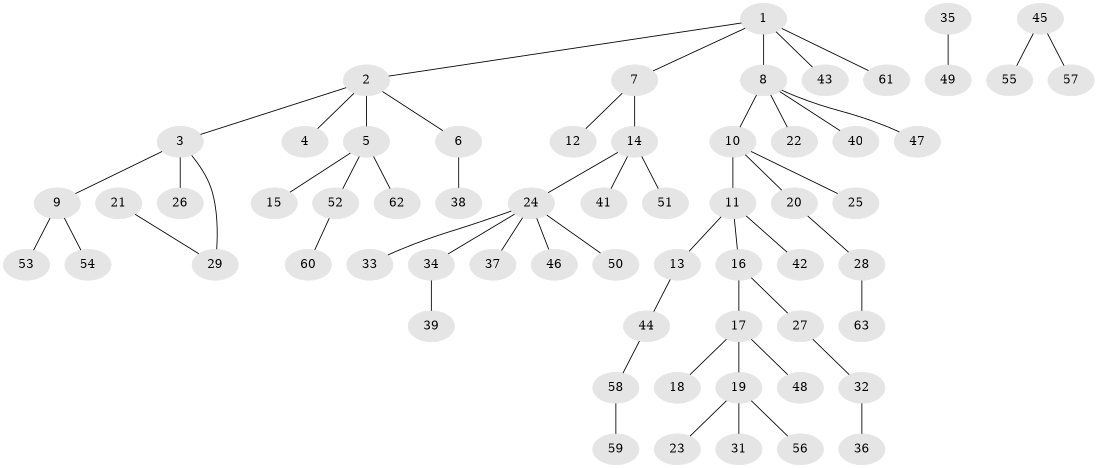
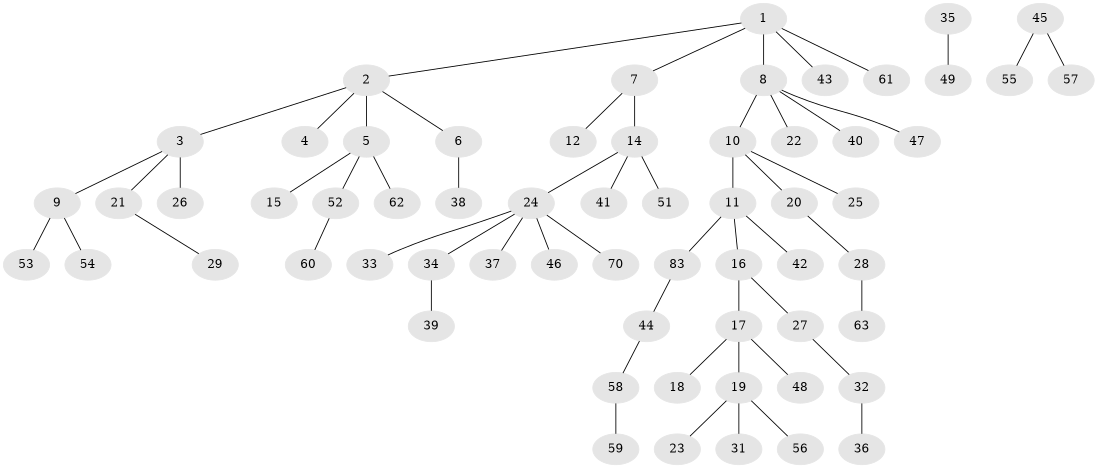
  graph {
    node [color=gray90 style=filled]
    1
    2
    7
    8
    43
    61
    3
    4
    5
    6
    12
    14
    10
    22
    40
    47
    9
    21
    26
    15
    52
    62
    38
    53
    54
    29
    60
    24
    41
    51
    11
    20
    25
-   13
+   13 [label=83]
    16
    42
    28
    44
    17
    27
    58
    33
    34
    37
    46
-   50
+   50 [label=70]
    18
    19
    48
    32
    23
    31
    56
    63
    39
    36
    35
    49
    45
    55
    57
    59
    1 -- 2
    1 -- 7
    1 -- 8
    1 -- 43
    1 -- 61
    2 -- 3
    2 -- 4
    2 -- 5
    2 -- 6
    7 -- 12
    7 -- 14
    8 -- 10
    8 -- 22
    8 -- 40
    8 -- 47
    3 -- 9
-   3 -- 29
+   3 -- 21
    3 -- 26
    5 -- 15
    5 -- 52
    5 -- 62
    6 -- 38
    14 -- 24
    14 -- 41
    14 -- 51
    10 -- 11
    10 -- 20
    10 -- 25
    9 -- 53
    9 -- 54
    21 -- 29
    52 -- 60
    24 -- 33
    24 -- 34
    24 -- 37
    24 -- 46
    24 -- 50
    11 -- 13
    11 -- 16
    11 -- 42
    20 -- 28
    13 -- 44
    16 -- 17
    16 -- 27
    28 -- 63
    44 -- 58
    17 -- 18
    17 -- 19
    17 -- 48
    27 -- 32
    58 -- 59
    34 -- 39
    19 -- 23
    19 -- 31
    19 -- 56
    32 -- 36
    35 -- 49
    45 -- 55
    45 -- 57
  }
